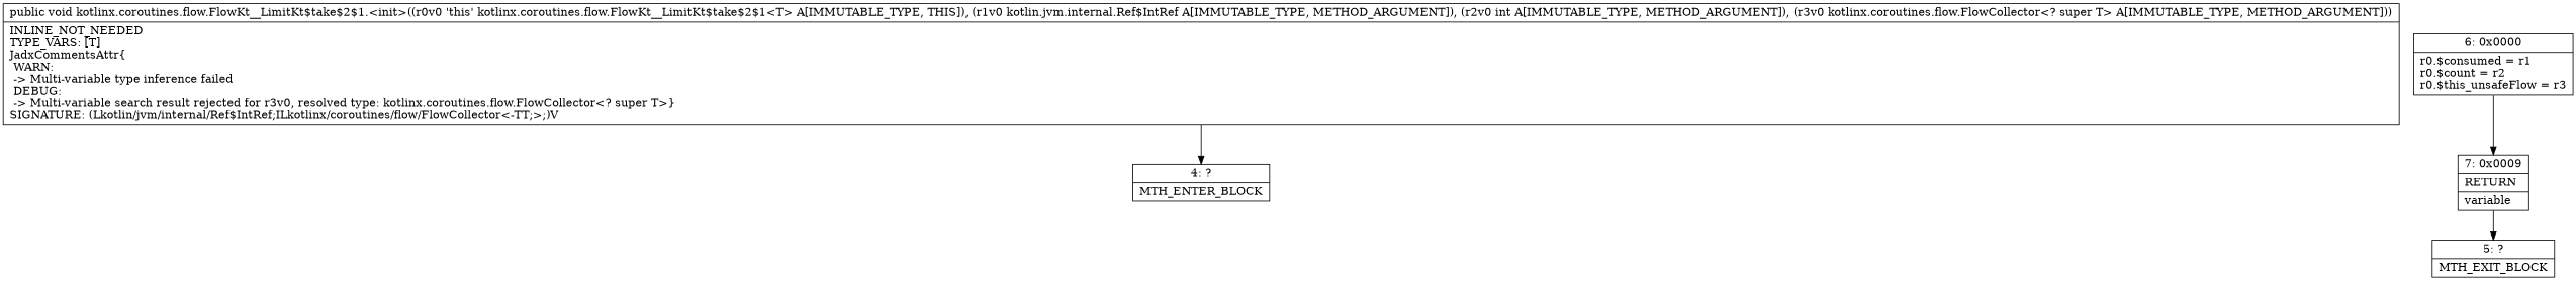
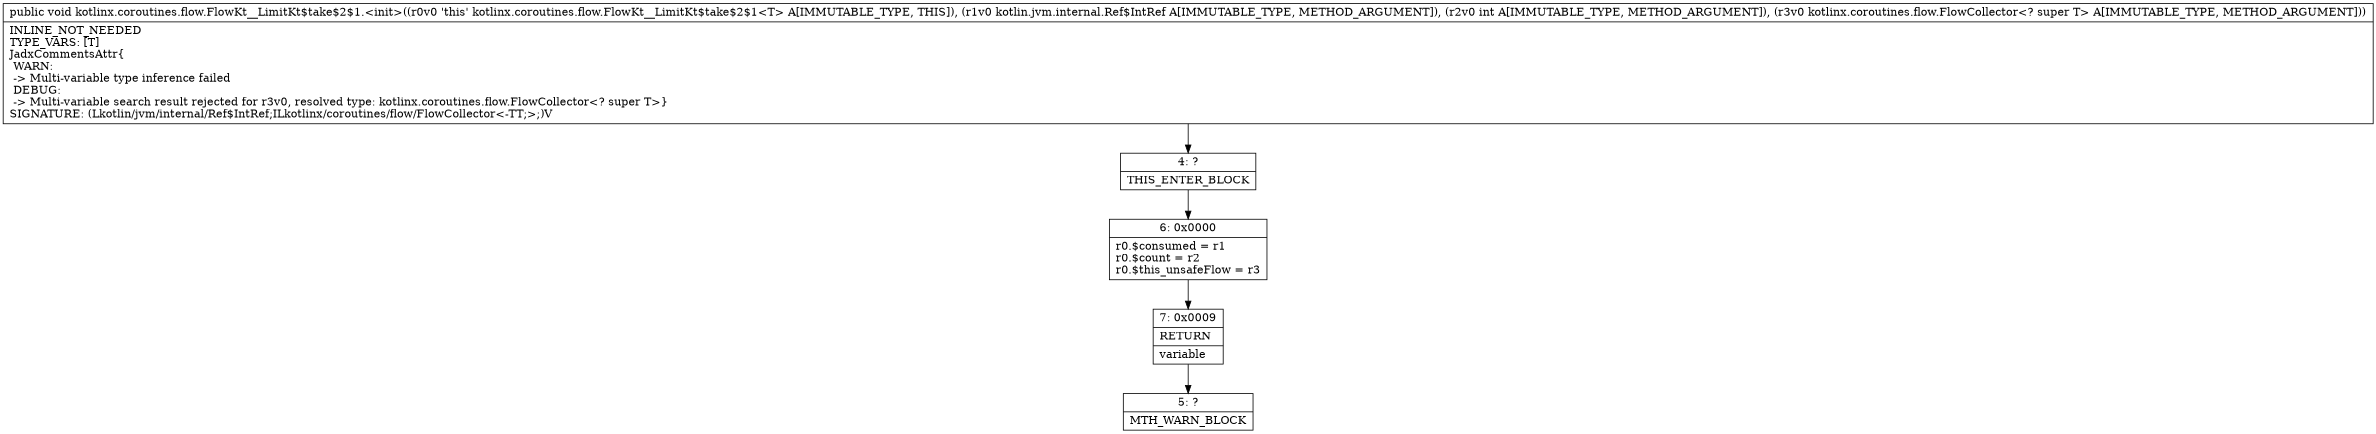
  digraph {
    node [shape=record]
-   n1 [label="{4\:\ ?|MTH_ENTER_BLOCK\l}"]
+   n1 [label="{4\:\ ?|THIS_ENTER_BLOCK\l}"]
    n2 [label="{6\:\ 0x0000|r0.$consumed = r1\lr0.$count = r2\lr0.$this_unsafeFlow = r3\l}"]
    n3 [label="{7\:\ 0x0009|RETURN\l|variable\l}"]
-   n4 [label="{5\:\ ?|MTH_EXIT_BLOCK\l}"]
+   n4 [label="{5\:\ ?|MTH_WARN_BLOCK\l}"]
    n5 [label="{public void kotlinx.coroutines.flow.FlowKt__LimitKt$take$2$1.\<init\>((r0v0 'this' kotlinx.coroutines.flow.FlowKt__LimitKt$take$2$1\<T\> A[IMMUTABLE_TYPE, THIS]), (r1v0 kotlin.jvm.internal.Ref$IntRef A[IMMUTABLE_TYPE, METHOD_ARGUMENT]), (r2v0 int A[IMMUTABLE_TYPE, METHOD_ARGUMENT]), (r3v0 kotlinx.coroutines.flow.FlowCollector\<? super T\> A[IMMUTABLE_TYPE, METHOD_ARGUMENT]))  | INLINE_NOT_NEEDED\lTYPE_VARS: [T]\lJadxCommentsAttr\{\l WARN: \l \-\> Multi\-variable type inference failed\l DEBUG: \l \-\> Multi\-variable search result rejected for r3v0, resolved type: kotlinx.coroutines.flow.FlowCollector\<? super T\>\}\lSIGNATURE: (Lkotlin\/jvm\/internal\/Ref$IntRef;ILkotlinx\/coroutines\/flow\/FlowCollector\<\-TT;\>;)V\l}"]
+   n1 -> n2
    n2 -> n3
    n3 -> n4
    n5 -> n1
  }
